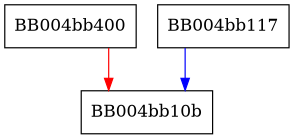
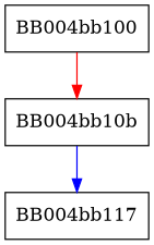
  digraph {
    splines=ortho
    node [shape=box]
-   BB004bb100 [label=BB004bb400]
+   BB004bb100
    BB004bb10b
    BB004bb117
    BB004bb100 -> BB004bb10b [color=red]
-   BB004bb117 -> BB004bb10b [color=blue]
+   BB004bb10b -> BB004bb117 [color=blue]
  }
